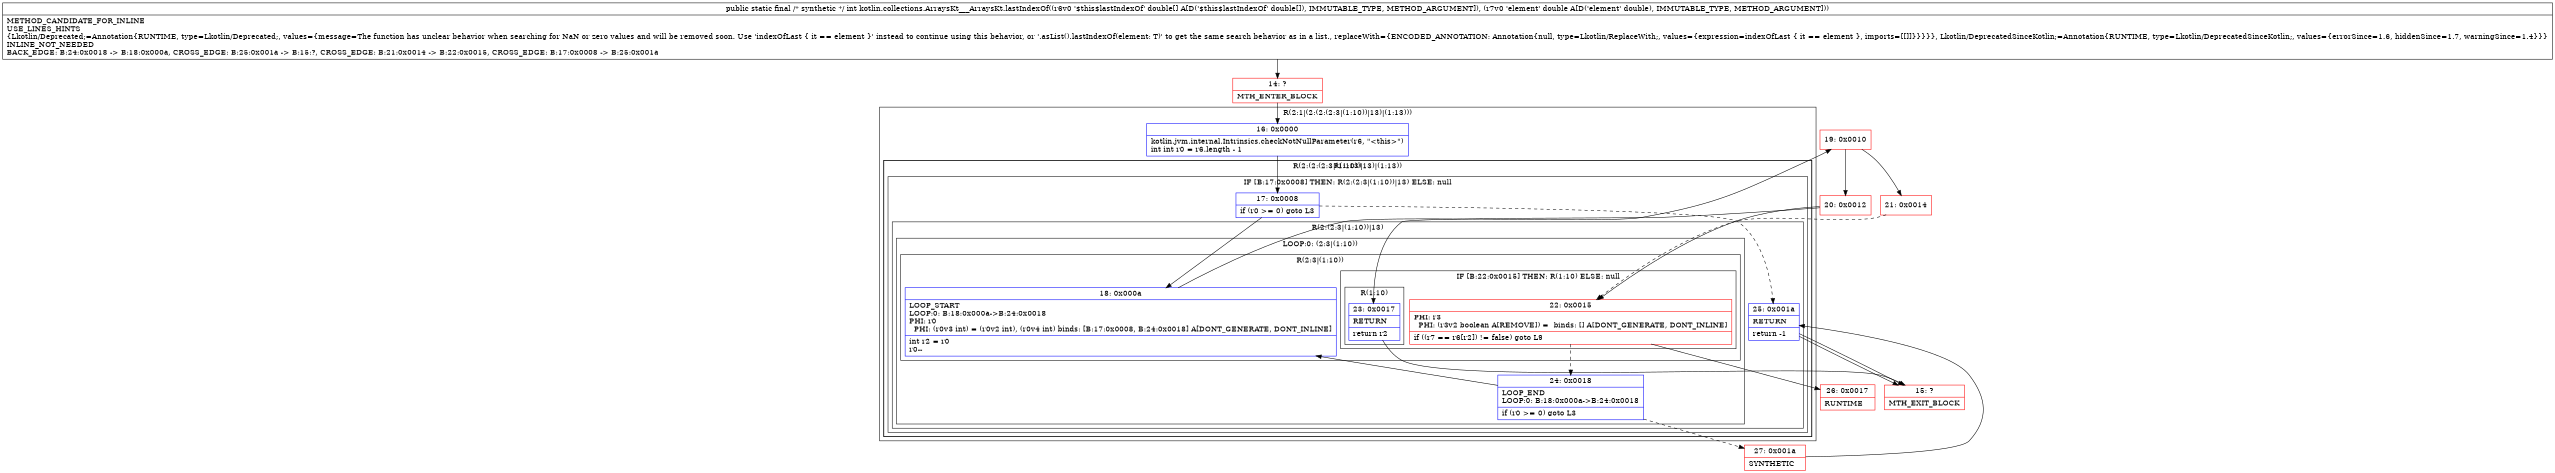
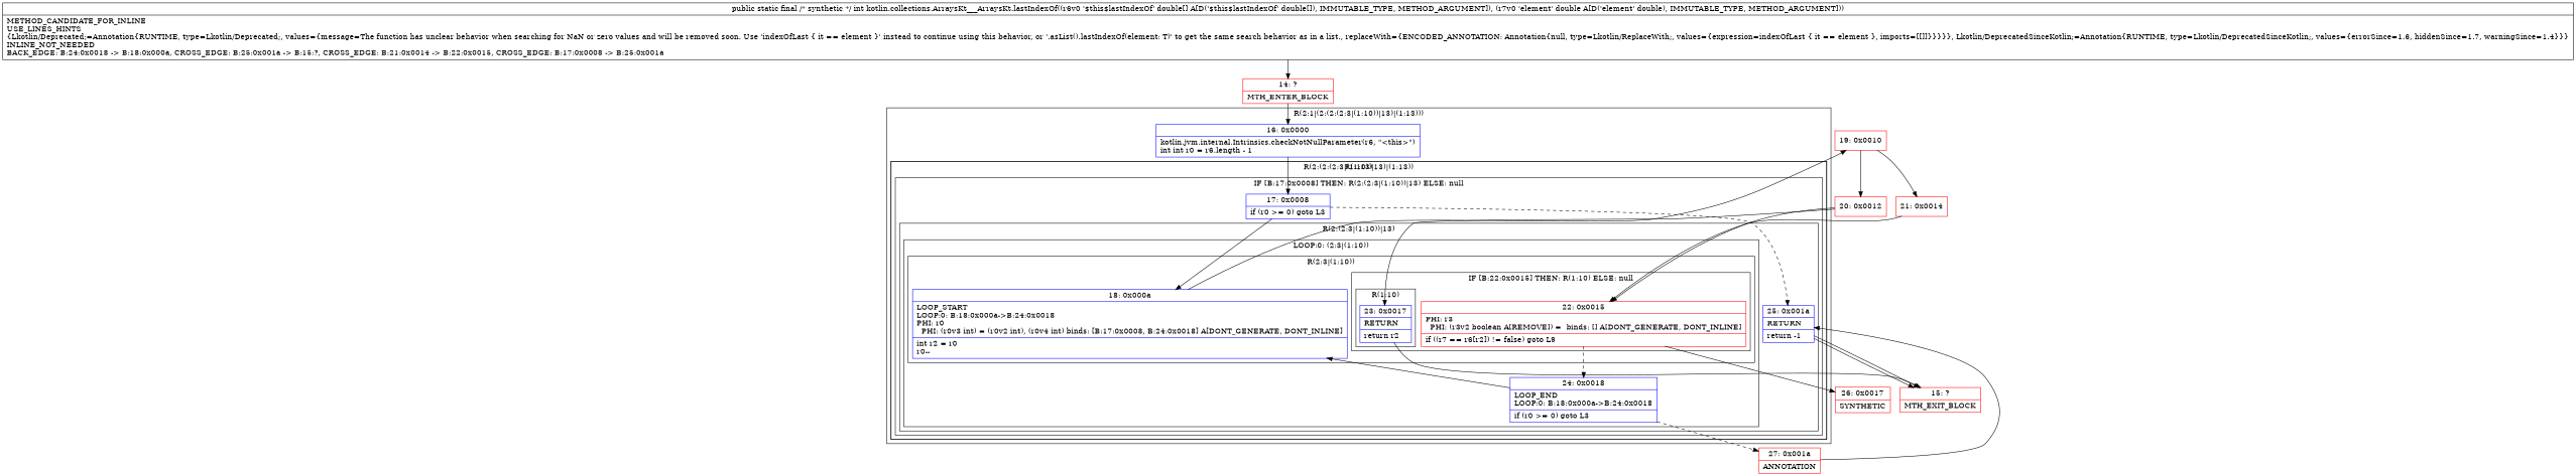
  digraph {
    node [color=red shape=record]
    n1 [color=blue label="{23\:\ 0x0017|RETURN\l|return r2\l}"]
    n2 [label="{22\:\ 0x0015|PHI: r3 \l  PHI: (r3v2 boolean A[REMOVE]) =  binds: [] A[DONT_GENERATE, DONT_INLINE]\l|if ((r7 == r6[r2]) != false) goto L9\l}"]
    n3 [color=blue label="{18\:\ 0x000a|LOOP_START\lLOOP:0: B:18:0x000a\-\>B:24:0x0018\lPHI: r0 \l  PHI: (r0v3 int) = (r0v2 int), (r0v4 int) binds: [B:17:0x0008, B:24:0x0018] A[DONT_GENERATE, DONT_INLINE]\l|int r2 = r0\lr0\-\-\l}"]
    n4 [color=blue label="{24\:\ 0x0018|LOOP_END\lLOOP:0: B:18:0x000a\-\>B:24:0x0018\l|if (r0 \>= 0) goto L3\l}"]
    n5 [color=blue label="{25\:\ 0x001a|RETURN\l|return \-1\l}"]
    n6 [color=blue label="{17\:\ 0x0008|if (r0 \>= 0) goto L3\l}"]
    n7 [color=blue label="{16\:\ 0x0000|kotlin.jvm.internal.Intrinsics.checkNotNullParameter(r6, \"\<this\>\")\lint int r0 = r6.length \- 1\l}"]
    n8 [label="{15\:\ ?|MTH_EXIT_BLOCK\l}"]
-   n9 [label="{26\:\ 0x0017|RUNTIME\l}"]
+   n9 [label="{26\:\ 0x0017|SYNTHETIC\l}"]
    n10 [label="{19\:\ 0x0010}"]
-   n11 [label="{27\:\ 0x001a|SYNTHETIC\l}"]
+   n11 [label="{27\:\ 0x001a|ANNOTATION\l}"]
    n12 [label="{20\:\ 0x0012}"]
    n13 [label="{21\:\ 0x0014}"]
    n14 [label="{14\:\ ?|MTH_ENTER_BLOCK\l}"]
    n15 [label="{public static final \/* synthetic *\/ int kotlin.collections.ArraysKt___ArraysKt.lastIndexOf((r6v0 '$this$lastIndexOf' double[] A[D('$this$lastIndexOf' double[]), IMMUTABLE_TYPE, METHOD_ARGUMENT]), (r7v0 'element' double A[D('element' double), IMMUTABLE_TYPE, METHOD_ARGUMENT]))  | METHOD_CANDIDATE_FOR_INLINE\lUSE_LINES_HINTS\l\{Lkotlin\/Deprecated;=Annotation\{RUNTIME, type=Lkotlin\/Deprecated;, values=\{message=The function has unclear behavior when searching for NaN or zero values and will be removed soon. Use 'indexOfLast \{ it == element \}' instead to continue using this behavior, or '.asList().lastIndexOf(element: T)' to get the same search behavior as in a list., replaceWith=\{ENCODED_ANNOTATION: Annotation\{null, type=Lkotlin\/ReplaceWith;, values=\{expression=indexOfLast \{ it == element \}, imports=[[]]\}\}\}\}\}, Lkotlin\/DeprecatedSinceKotlin;=Annotation\{RUNTIME, type=Lkotlin\/DeprecatedSinceKotlin;, values=\{errorSince=1.6, hiddenSince=1.7, warningSince=1.4\}\}\}\lINLINE_NOT_NEEDED\lBACK_EDGE: B:24:0x0018 \-\> B:18:0x000a, CROSS_EDGE: B:25:0x001a \-\> B:15:?, CROSS_EDGE: B:21:0x0014 \-\> B:22:0x0015, CROSS_EDGE: B:17:0x0008 \-\> B:25:0x001a\l}" color=""]
    subgraph cluster_1 {
      label="R(2:1|(2:(2:(2:3|(1:10))|13)|(1:13)))"
      n7
      subgraph cluster_2 {
        label="R(2:(2:(2:3|(1:10))|13)|(1:13))"
        subgraph cluster_3 {
          label="IF [B:17:0x0008] THEN: R(2:(2:3|(1:10))|13) ELSE: null"
          n6
          subgraph cluster_4 {
            label="R(2:(2:3|(1:10))|13)"
            n5
            subgraph cluster_5 {
              label="LOOP:0: (2:3|(1:10))"
              n4
              subgraph cluster_6 {
                label="R(2:3|(1:10))"
                n3
                subgraph cluster_7 {
                  label="IF [B:22:0x0015] THEN: R(1:10) ELSE: null"
                  n2
                  subgraph cluster_8 {
                    label="R(1:10)"
                    n1
                  }
                }
              }
            }
          }
        }
        subgraph cluster_9 {
          label="R(1:13)"
        }
      }
    }
    n1 -> n8
    n2 -> n4 [style=dashed]
    n2 -> n9
    n3 -> n10
    n4 -> n3
    n4 -> n11 [style=dashed]
    n5 -> n8
    n5 -> n8
    n6 -> n3
    n6 -> n5 [style=dashed]
    n7 -> n6
    n10 -> n12
    n10 -> n13
    n11 -> n5
    n12 -> n1
    n12 -> n2
-   n13 -> n2 [style=dashed]
+   n13 -> n2
    n14 -> n7
    n15 -> n14
  }
